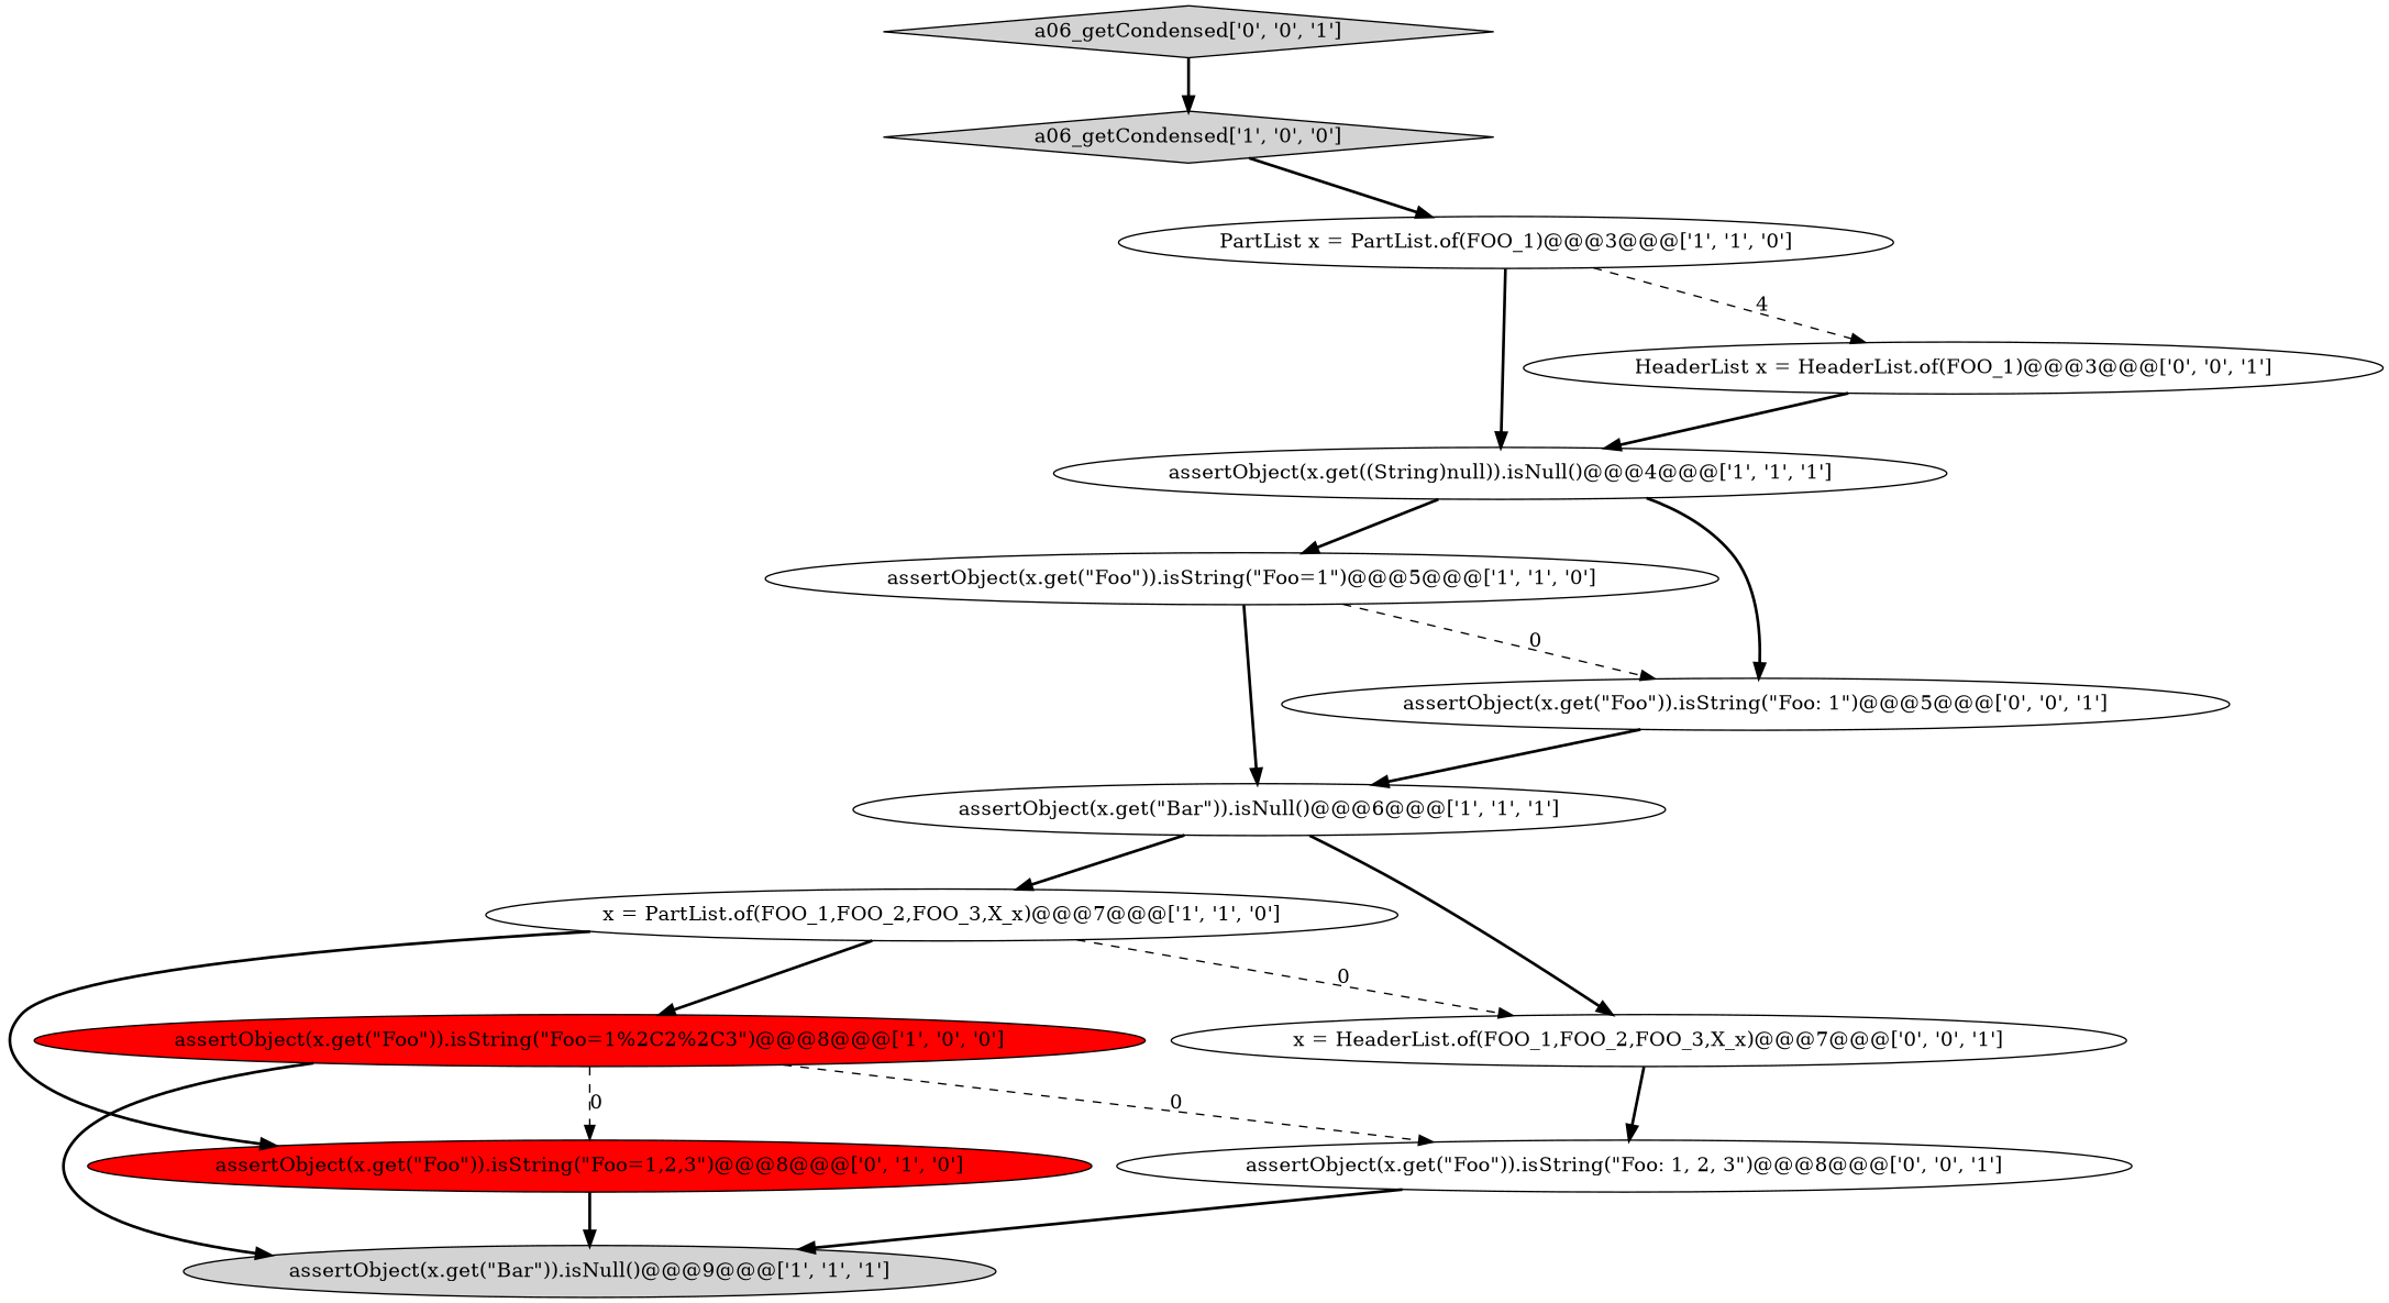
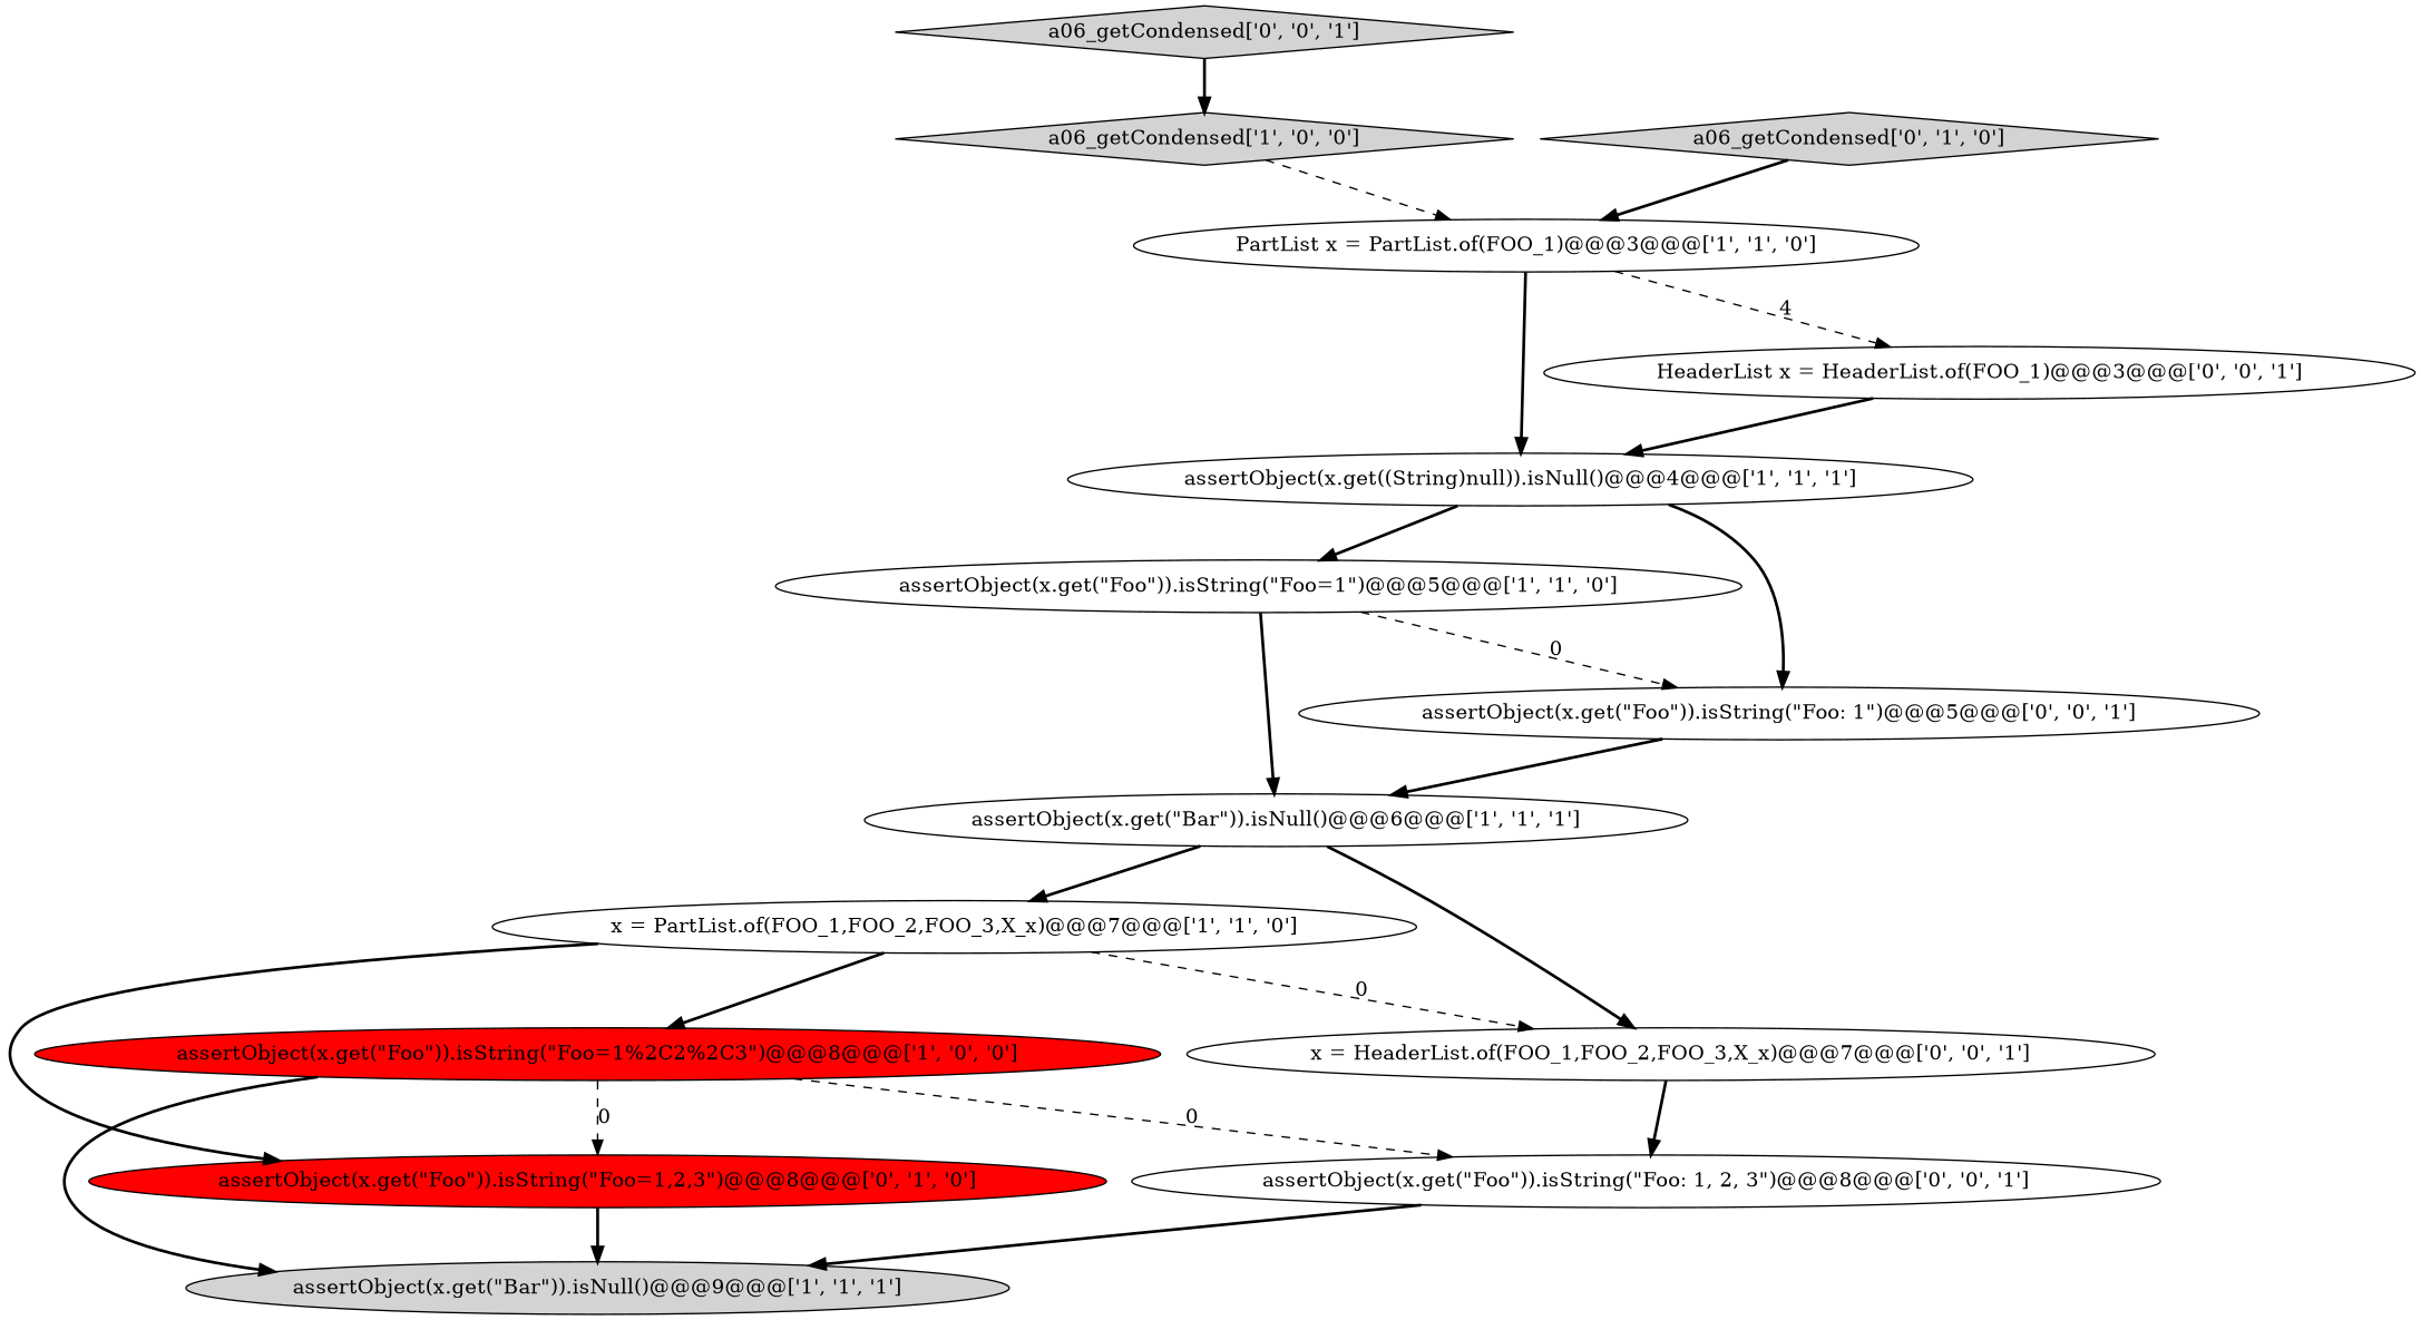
  digraph {
    node [fillcolor=white shape=ellipse style=filled]
    edge [style=bold]
    n1 [fillcolor=lightgray label="a06_getCondensed['1', '0', '0']" shape=diamond]
    n2 [label="PartList x = PartList.of(FOO_1)@@@3@@@['1', '1', '0']"]
    n3 [label="HeaderList x = HeaderList.of(FOO_1)@@@3@@@['0', '0', '1']"]
    n4 [label="assertObject(x.get((String)null)).isNull()@@@4@@@['1', '1', '1']"]
    n5 [label="assertObject(x.get(\"Bar\")).isNull()@@@6@@@['1', '1', '1']"]
    n6 [label="x = PartList.of(FOO_1,FOO_2,FOO_3,X_x)@@@7@@@['1', '1', '0']"]
    n7 [label="x = HeaderList.of(FOO_1,FOO_2,FOO_3,X_x)@@@7@@@['0', '0', '1']"]
    n8 [fillcolor=red label="assertObject(x.get(\"Foo\")).isString(\"Foo=1%2C2%2C3\")@@@8@@@['1', '0', '0']"]
    n9 [fillcolor=red label="assertObject(x.get(\"Foo\")).isString(\"Foo=1,2,3\")@@@8@@@['0', '1', '0']"]
    n10 [label="assertObject(x.get(\"Foo\")).isString(\"Foo: 1, 2, 3\")@@@8@@@['0', '0', '1']"]
    n11 [label="assertObject(x.get(\"Foo\")).isString(\"Foo=1\")@@@5@@@['1', '1', '0']"]
    n12 [label="assertObject(x.get(\"Foo\")).isString(\"Foo: 1\")@@@5@@@['0', '0', '1']"]
    n13 [fillcolor=lightgray label="assertObject(x.get(\"Bar\")).isNull()@@@9@@@['1', '1', '1']"]
    n14 [fillcolor=lightgray label="a06_getCondensed['0', '0', '1']" shape=diamond]
-   n1 -> n2
+   n15 [fillcolor=lightgray label="a06_getCondensed['0', '1', '0']" shape=diamond]
+   n1 -> n2 [style=dashed]
    n2 -> n3 [label=4 style=dashed]
    n2 -> n4
    n3 -> n4
    n4 -> n11
    n4 -> n12
    n5 -> n6
    n5 -> n7
    n6 -> n7 [label=0 style=dashed]
    n6 -> n8
    n6 -> n9
    n7 -> n10
    n8 -> n9 [label=0 style=dashed]
    n8 -> n10 [label=0 style=dashed]
    n8 -> n13
    n9 -> n13
    n10 -> n13
    n11 -> n5
    n11 -> n12 [label=0 style=dashed]
    n12 -> n5
    n14 -> n1
+   n15 -> n2
  }
